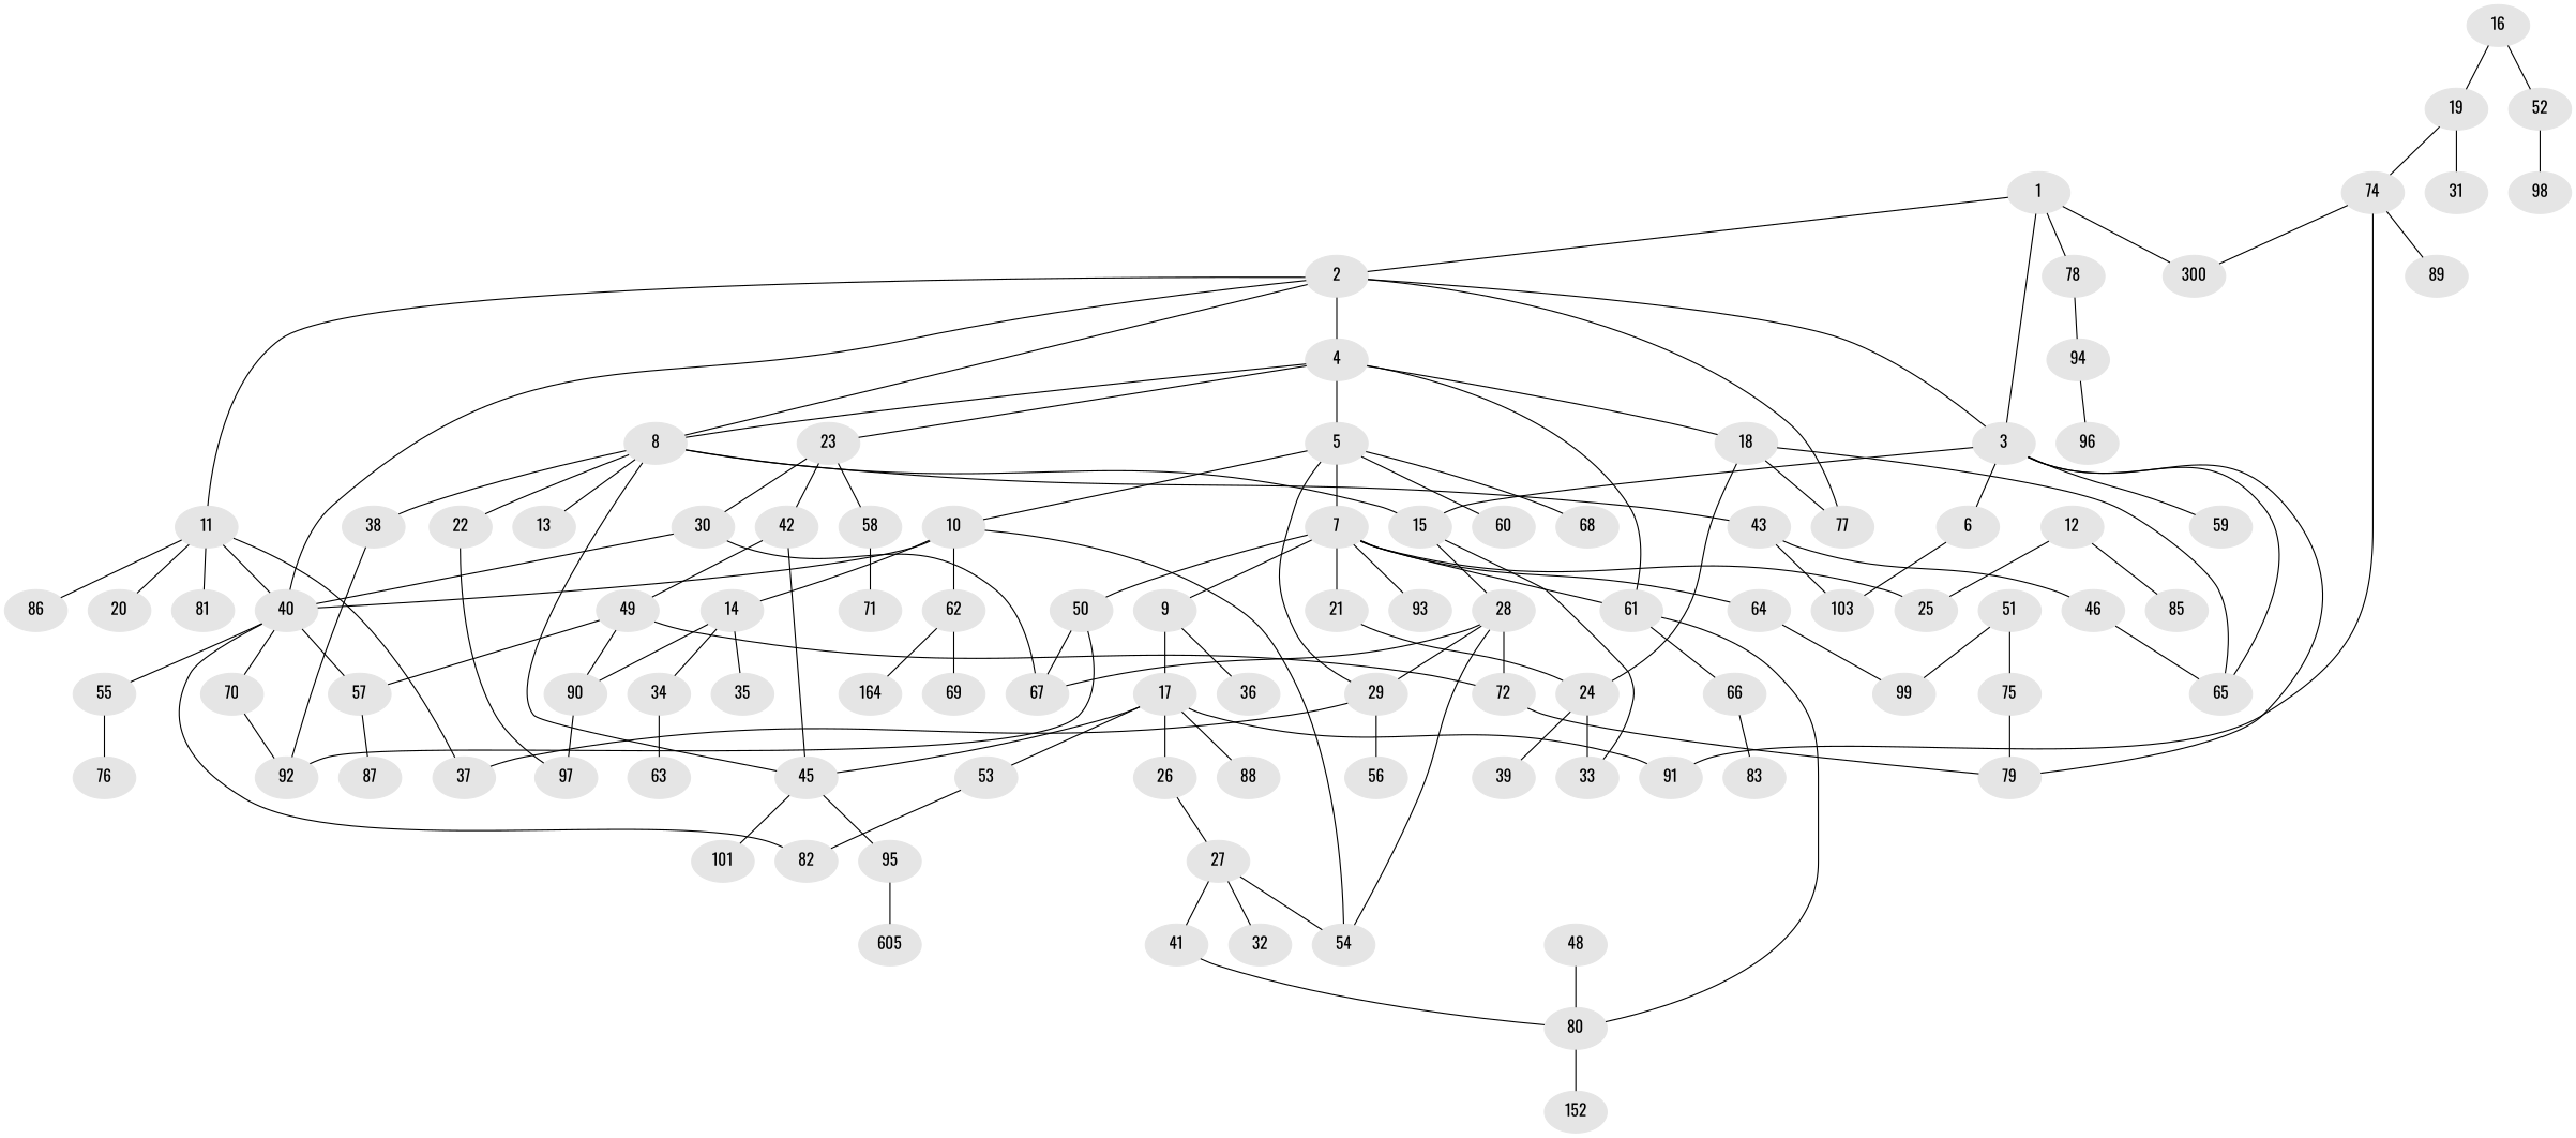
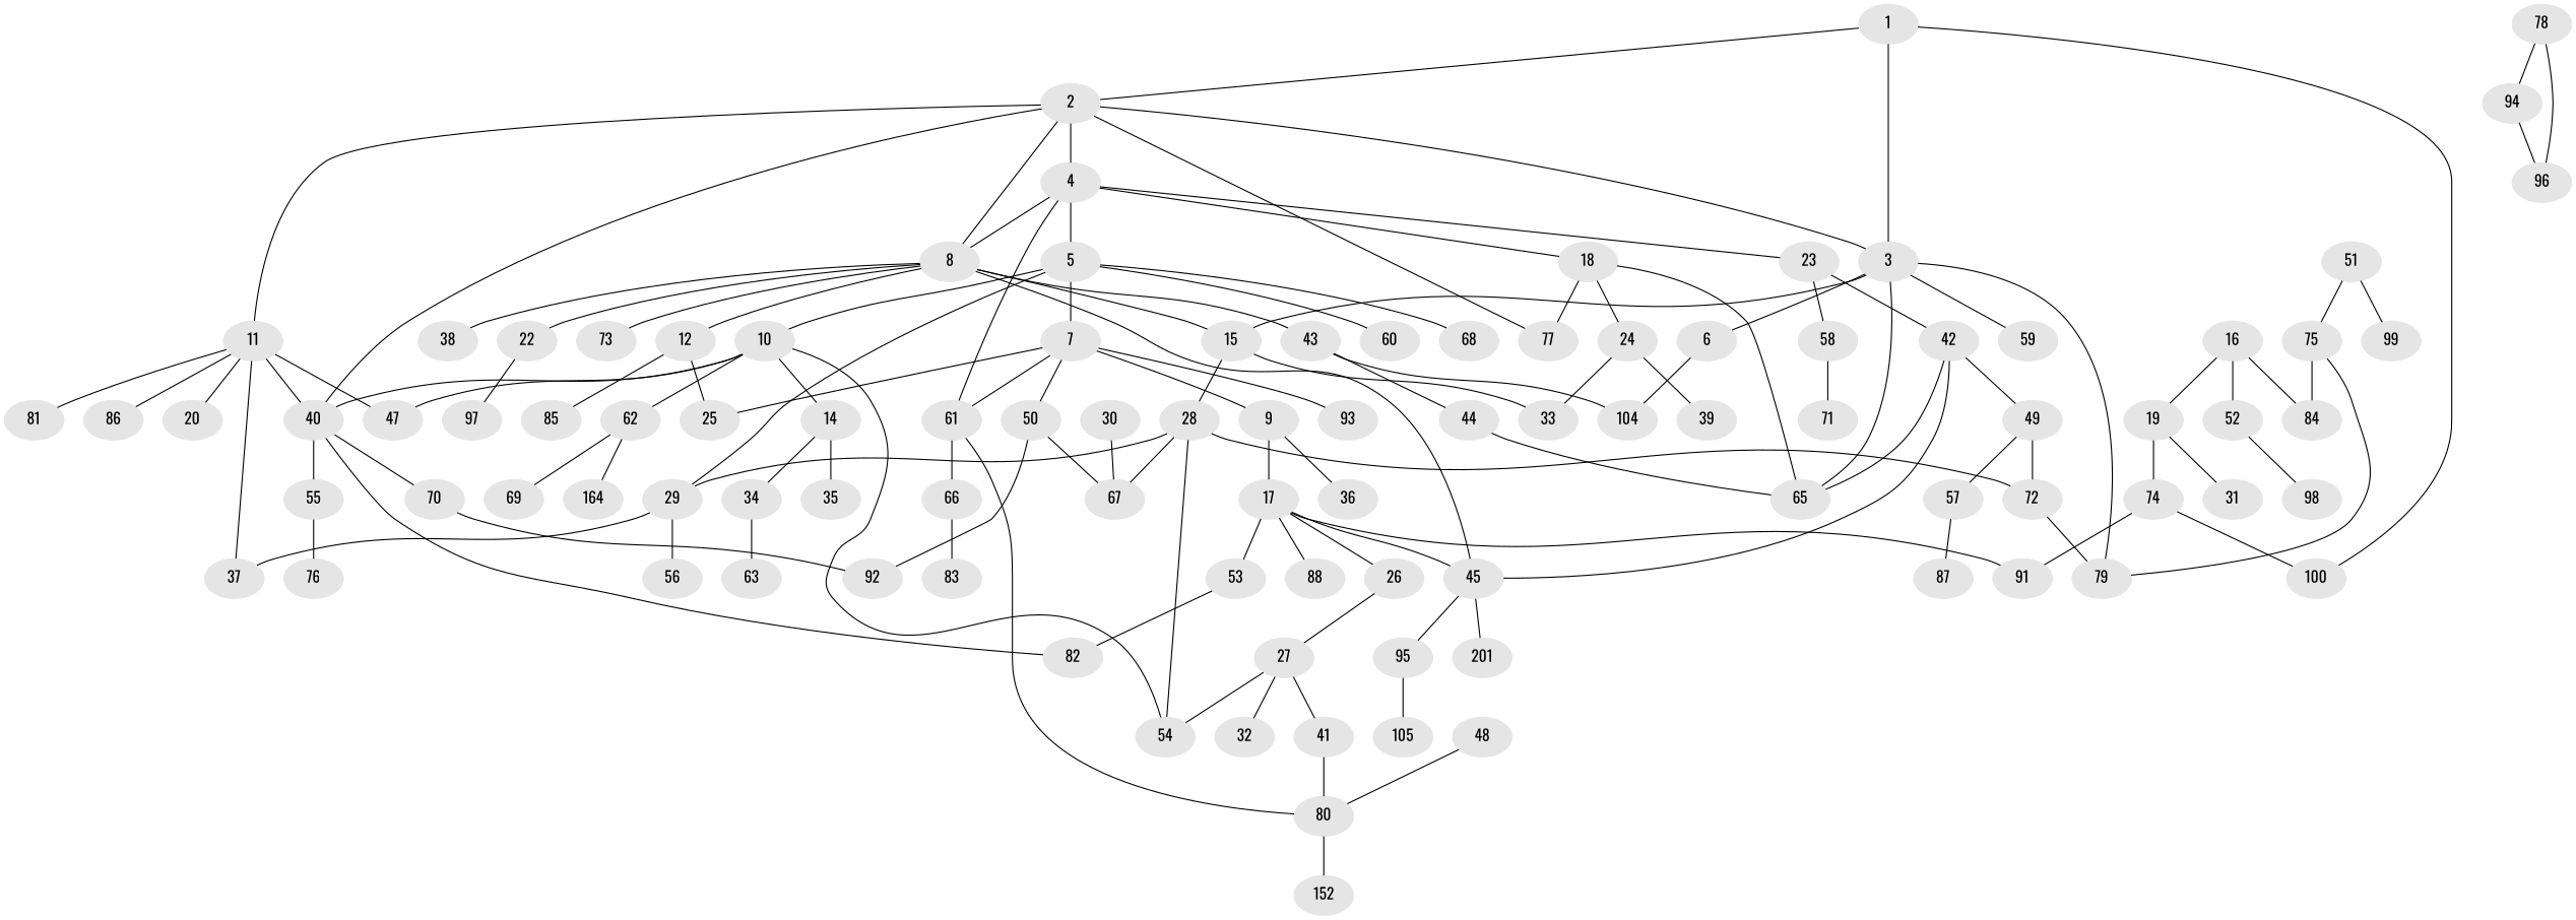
  graph {
    fontname=Oswald
    node [color=gray90 fontname=Oswald style=filled]
    edge [fontname=Oswald]
    1
    2
    3
    78
-   100 [label=300]
+   100
    4
    8
    11
    40
    77
    6
    15
    59
    65
    79
    94
    5
    18
    23
    61
    12
    22
    38
    43
    45
-   13
+   13 [label=73]
+   47
    20
    37
    81
    86
    55
    57
    70
    82
-   103
+   103 [label=104]
    28
    33
    7
    10
    29
    60
    68
    24
    30
    42
    58
    80
    66
    9
-   21
    25
    50
-   64
    93
    14
    54
    62
    16
    19
    52
+   84
    56
    17
    36
    67
    92
    99
    85
    97
-   46
+   46 [label=44]
    95
-   101
+   101 [label=201]
    91
    26
    53
    88
    34
    35
-   90
    69
    n82 [label=164]
    63
    72
    31
    74
    98
    27
    39
-   89
    49
    71
    32
    41
    76
    87
    n97 [label=152]
    48
    51
    75
-   105 [label=605]
+   105
    83
    96
    1 -- 2
    1 -- 3
-   1 -- 78
+   96 -- 78
    1 -- 100
    2 -- 3
    2 -- 4
    2 -- 8
    2 -- 11
    2 -- 40
    2 -- 77
    3 -- 6
    3 -- 15
    3 -- 59
    3 -- 65
    3 -- 79
    78 -- 94
    4 -- 8
    4 -- 5
    4 -- 18
    4 -- 23
    4 -- 61
    8 -- 15
+   8 -- 12
    8 -- 22
    8 -- 38
    8 -- 43
    8 -- 45
    8 -- 13
    11 -- 40
+   11 -- 47
    11 -- 20
    11 -- 37
    11 -- 81
    11 -- 86
    40 -- 55
-   40 -- 57
    40 -- 70
    40 -- 82
    6 -- 103
    15 -- 28
    15 -- 33
    94 -- 96
    5 -- 7
    5 -- 10
    5 -- 29
    5 -- 60
    5 -- 68
    18 -- 77
    18 -- 65
    18 -- 24
-   23 -- 30
    23 -- 42
    23 -- 58
    61 -- 80
    61 -- 66
    12 -- 25
    12 -- 85
    22 -- 97
-   38 -- 92
    43 -- 103
    43 -- 46
    45 -- 95
    45 -- 101
    55 -- 76
    57 -- 87
    70 -- 92
    28 -- 29
    28 -- 54
    28 -- 67
    28 -- 72
    7 -- 61
    7 -- 9
-   7 -- 21
    7 -- 25
    7 -- 50
-   7 -- 64
    7 -- 93
    10 -- 40
+   10 -- 47
    10 -- 14
    10 -- 54
    10 -- 62
    29 -- 37
    29 -- 56
    24 -- 33
    24 -- 39
-   30 -- 40
    30 -- 67
+   42 -- 65
    42 -- 45
    42 -- 49
    58 -- 71
    80 -- n97
    66 -- 83
    9 -- 17
    9 -- 36
-   21 -- 24
    50 -- 67
    50 -- 92
-   64 -- 99
    14 -- 34
    14 -- 35
-   14 -- 90
    62 -- 69
    62 -- n82
    16 -- 19
    16 -- 52
+   16 -- 84
    19 -- 31
    19 -- 74
    52 -- 98
    17 -- 45
    17 -- 91
    17 -- 26
    17 -- 53
    17 -- 88
    46 -- 65
    95 -- 105
    26 -- 27
    53 -- 82
    34 -- 63
-   90 -- 97
    72 -- 79
    74 -- 100
    74 -- 91
-   74 -- 89
    27 -- 54
    27 -- 32
    27 -- 41
    49 -- 57
-   49 -- 90
    49 -- 72
    41 -- 80
    48 -- 80
    51 -- 99
    51 -- 75
    75 -- 79
+   75 -- 84
  }
